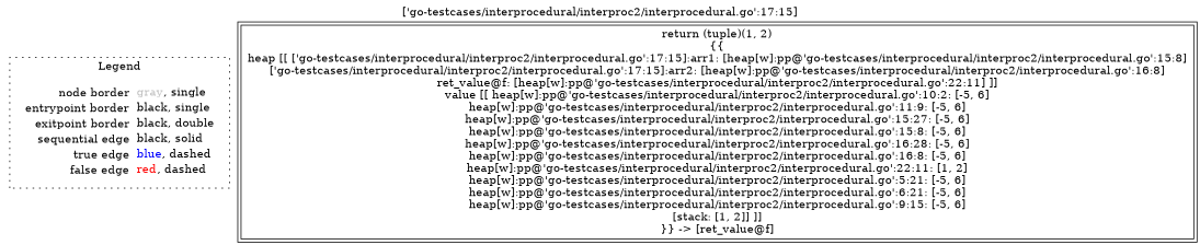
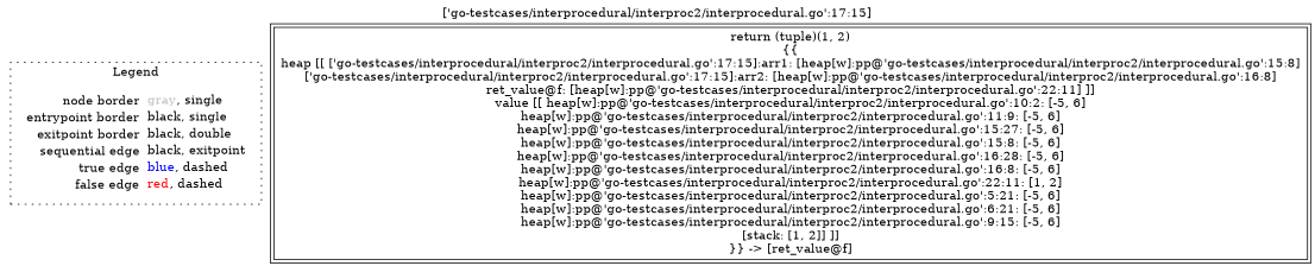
  digraph {
    label="['go-testcases/interprocedural/interproc2/interprocedural.go':17:15]"
    labelloc=t
-   n1 [label=<<table border="0" cellpadding="2" cellspacing="0" cellborder="0"><tr><td align="right">node border&nbsp;</td><td align="left"><font color="gray">gray</font>, single</td></tr><tr><td align="right">entrypoint border&nbsp;</td><td align="left"><font color="black">black</font>, single</td></tr><tr><td align="right">exitpoint border&nbsp;</td><td align="left"><font color="black">black</font>, double</td></tr><tr><td align="right">sequential edge&nbsp;</td><td align="left"><font color="black">black</font>, solid</td></tr><tr><td align="right">true edge&nbsp;</td><td align="left"><font color="blue">blue</font>, dashed</td></tr><tr><td align="right">false edge&nbsp;</td><td align="left"><font color="red">red</font>, dashed</td></tr></table>> shape=plaintext]
+   n1 [label=<<table border="0" cellpadding="2" cellspacing="0" cellborder="0"><tr><td align="right">node border&nbsp;</td><td align="left"><font color="gray">gray</font>, single</td></tr><tr><td align="right">entrypoint border&nbsp;</td><td align="left"><font color="black">black</font>, single</td></tr><tr><td align="right">exitpoint border&nbsp;</td><td align="left"><font color="black">black</font>, double</td></tr><tr><td align="right">sequential edge&nbsp;</td><td align="left"><font color="black">black</font>, exitpoint</td></tr><tr><td align="right">true edge&nbsp;</td><td align="left"><font color="blue">blue</font>, dashed</td></tr><tr><td align="right">false edge&nbsp;</td><td align="left"><font color="red">red</font>, dashed</td></tr></table>> shape=plaintext]
    n2 [color=black label=<return (tuple)(1, 2)<BR/>{{<BR/>heap [[ ['go-testcases/interprocedural/interproc2/interprocedural.go':17:15]:arr1: [heap[w]:pp@'go-testcases/interprocedural/interproc2/interprocedural.go':15:8]<BR/>['go-testcases/interprocedural/interproc2/interprocedural.go':17:15]:arr2: [heap[w]:pp@'go-testcases/interprocedural/interproc2/interprocedural.go':16:8]<BR/>ret_value@f: [heap[w]:pp@'go-testcases/interprocedural/interproc2/interprocedural.go':22:11] ]]<BR/>value [[ heap[w]:pp@'go-testcases/interprocedural/interproc2/interprocedural.go':10:2: [-5, 6]<BR/>heap[w]:pp@'go-testcases/interprocedural/interproc2/interprocedural.go':11:9: [-5, 6]<BR/>heap[w]:pp@'go-testcases/interprocedural/interproc2/interprocedural.go':15:27: [-5, 6]<BR/>heap[w]:pp@'go-testcases/interprocedural/interproc2/interprocedural.go':15:8: [-5, 6]<BR/>heap[w]:pp@'go-testcases/interprocedural/interproc2/interprocedural.go':16:28: [-5, 6]<BR/>heap[w]:pp@'go-testcases/interprocedural/interproc2/interprocedural.go':16:8: [-5, 6]<BR/>heap[w]:pp@'go-testcases/interprocedural/interproc2/interprocedural.go':22:11: [1, 2]<BR/>heap[w]:pp@'go-testcases/interprocedural/interproc2/interprocedural.go':5:21: [-5, 6]<BR/>heap[w]:pp@'go-testcases/interprocedural/interproc2/interprocedural.go':6:21: [-5, 6]<BR/>heap[w]:pp@'go-testcases/interprocedural/interproc2/interprocedural.go':9:15: [-5, 6]<BR/>[stack: [1, 2]] ]]<BR/>}} -&gt; [ret_value@f]> peripheries=2 shape=rect]
    subgraph cluster_1 {
      label=Legend
      style=dotted
      n1
    }
  }
